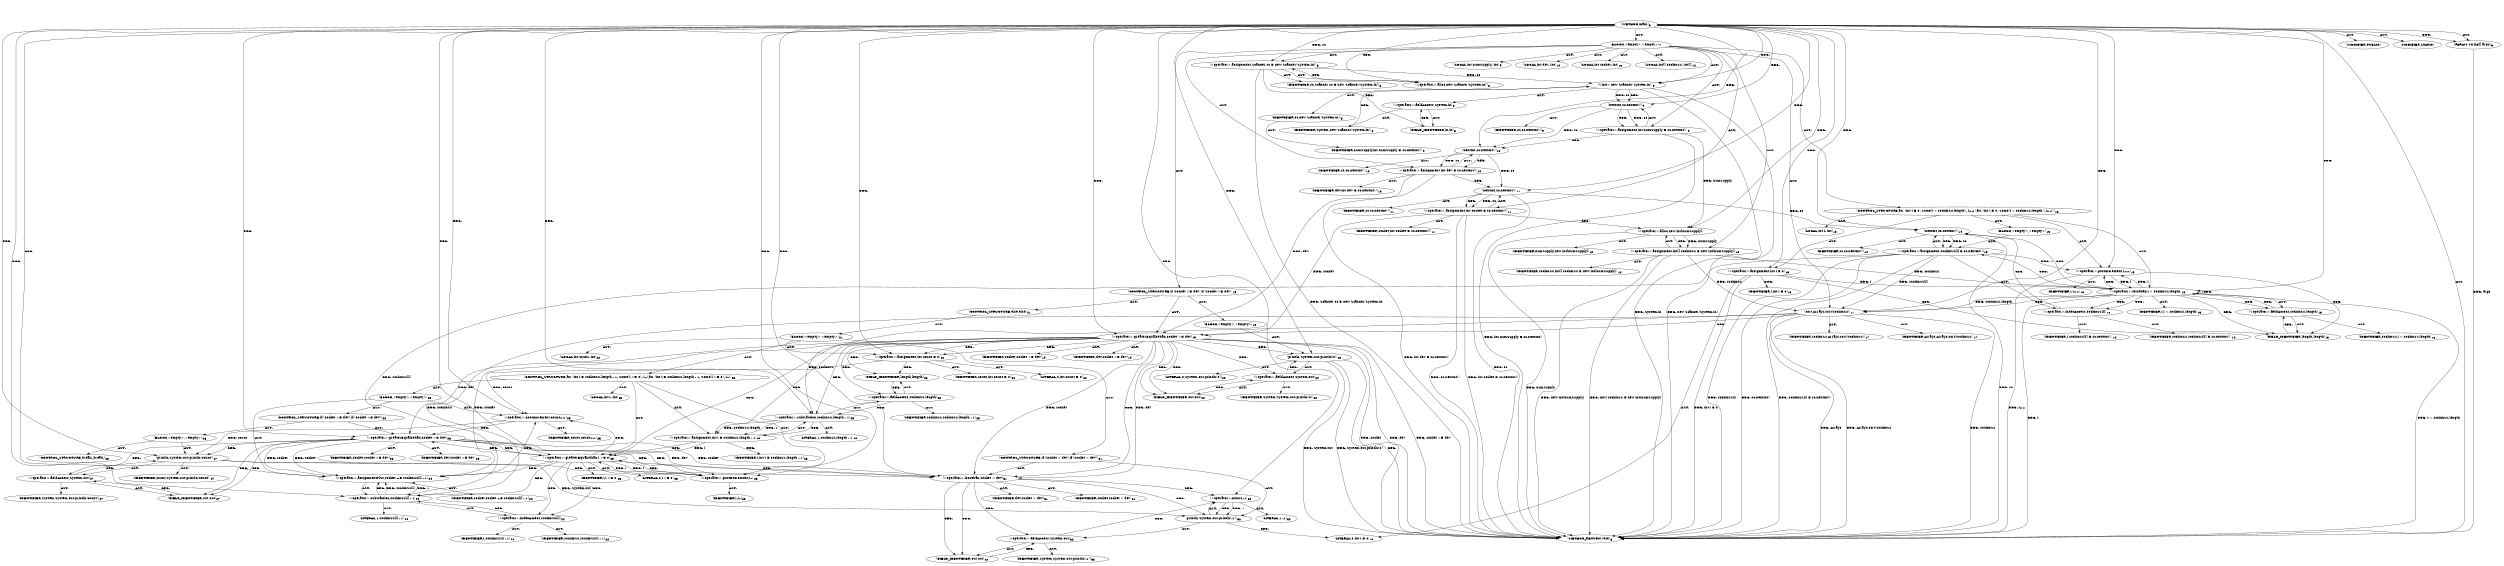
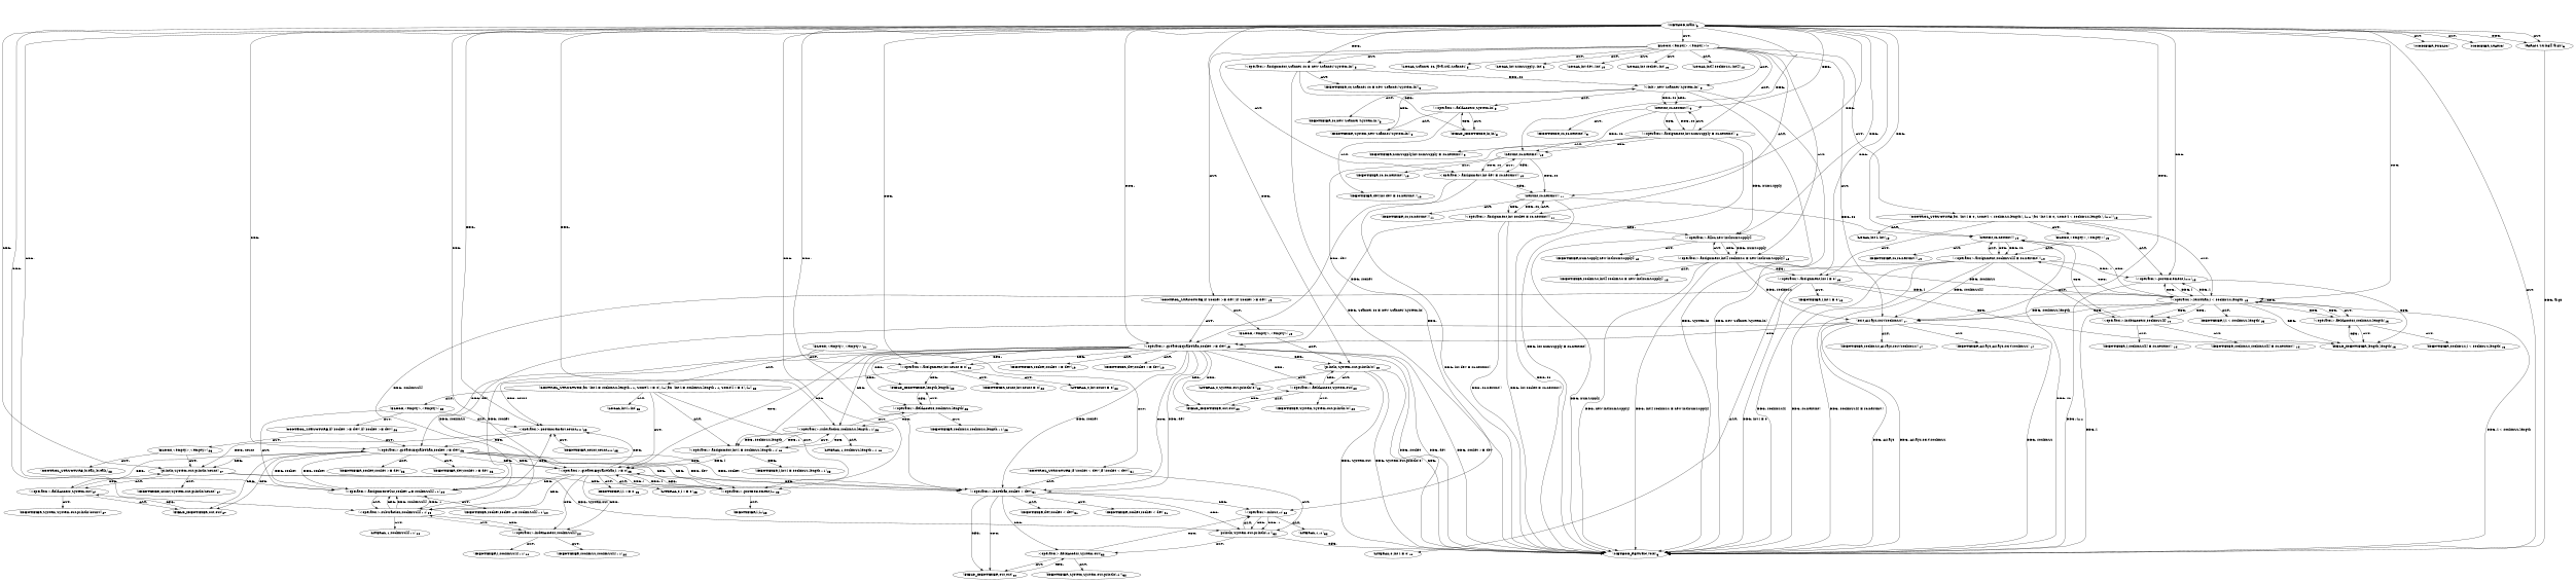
  digraph {
    n1 [label=<(METHOD,main)<SUB>6</SUB>>]
    n2 [label=<(PARAM,String[] args)<SUB>6</SUB>>]
    n3 [label=<(BLOCK,&lt;empty&gt;,&lt;empty&gt;)<SUB>7</SUB>>]
    n4 [label=<(&lt;operator&gt;.assignment,Scanner sc = new Scanner(System.in))<SUB>8</SUB>>]
-   n5 [label=<(&lt;operator&gt;.alloc,new Scanner(System.in))<SUB>8</SUB>>]
    n6 [label=<(&lt;init&gt;,new Scanner(System.in))<SUB>8</SUB>>]
    n7 [label=<(nextInt,sc.nextInt())<SUB>9</SUB>>]
    n8 [label=<(nextInt,sc.nextInt())<SUB>10</SUB>>]
    n9 [label=<(nextInt,sc.nextInt())<SUB>11</SUB>>]
    n10 [label=<(&lt;operator&gt;.alloc,new int[numSupply])>]
    n11 [label=<(&lt;operator&gt;.assignment,int i = 0)<SUB>13</SUB>>]
    n12 [label=<(&lt;operator&gt;.lessThan,i &lt; sockInSu.length)<SUB>13</SUB>>]
    n13 [label=<(&lt;operator&gt;.postIncrement,i++)<SUB>13</SUB>>]
    n14 [label=<(nextInt,sc.nextInt())<SUB>14</SUB>>]
    n15 [label=<(sort,Arrays.sort(sockInSu))<SUB>17</SUB>>]
    n16 [label=<(&lt;operator&gt;.greaterEqualsThan,socket &gt;= dev)<SUB>19</SUB>>]
    n17 [label=<(println,System.out.println(0))<SUB>20</SUB>>]
    n18 [label=<(&lt;operator&gt;.assignment,int count = 0)<SUB>22</SUB>>]
    n19 [label=<(&lt;operator&gt;.subtraction,sockInSu.length - 1)<SUB>23</SUB>>]
    n20 [label=<(&lt;operator&gt;.greaterEqualsThan,i &gt;= 0)<SUB>23</SUB>>]
    n21 [label=<(&lt;operator&gt;.postDecrement,i--)<SUB>23</SUB>>]
    n22 [label=<(&lt;operator&gt;.assignmentPlus,socket += sockInSu[i] - 1)<SUB>24</SUB>>]
    n23 [label=<(&lt;operator&gt;.subtraction,sockInSu[i] - 1)<SUB>24</SUB>>]
    n24 [label=<(&lt;operator&gt;.postIncrement,count++)<SUB>25</SUB>>]
    n25 [label=<(&lt;operator&gt;.greaterEqualsThan,socket &gt;= dev)<SUB>26</SUB>>]
    n26 [label=<(println,System.out.println(count))<SUB>27</SUB>>]
    n27 [label=<(&lt;operator&gt;.lessThan,socket &lt; dev)<SUB>31</SUB>>]
    n28 [label=<(&lt;operator&gt;.minus,-1)<SUB>32</SUB>>]
    n29 [label=<(MODIFIER,PUBLIC)>]
    n30 [label=<(MODIFIER,STATIC)>]
    n31 [label=<(METHOD_RETURN,void)<SUB>6</SUB>>]
+   n32 [label=<(LOCAL,Scanner sc: java.util.Scanner)<SUB>8</SUB>>]
    n33 [label=<(LOCAL,int numSupply: int)<SUB>9</SUB>>]
    n34 [label=<(&lt;operator&gt;.assignment,int numSupply = sc.nextInt())<SUB>9</SUB>>]
    n35 [label=<(LOCAL,int dev: int)<SUB>10</SUB>>]
    n36 [label=<(&lt;operator&gt;.assignment,int dev = sc.nextInt())<SUB>10</SUB>>]
    n37 [label=<(LOCAL,int socket: int)<SUB>15</SUB>>]
    n38 [label=<(&lt;operator&gt;.assignment,int socket = sc.nextInt())<SUB>11</SUB>>]
    n39 [label=<(LOCAL,int[] sockInSu: int[])<SUB>12</SUB>>]
    n40 [label=<(&lt;operator&gt;.assignment,int[] sockInSu = new int[numSupply])<SUB>12</SUB>>]
    n41 [label=<(CONTROL_STRUCTURE,for (int i = 0; Some(i &lt; sockInSu.length); i++),for (int i = 0; Some(i &lt; sockInSu.length); i++))<SUB>13</SUB>>]
    n42 [label=<(CONTROL_STRUCTURE,if (socket &gt;= dev),if (socket &gt;= dev))<SUB>19</SUB>>]
    n43 [label=<(IDENTIFIER,sc,Scanner sc = new Scanner(System.in))<SUB>8</SUB>>]
    n44 [label=<(FIELD_IDENTIFIER,in,in)<SUB>8</SUB>>]
    n45 [label=<(IDENTIFIER,sc,new Scanner(System.in))<SUB>8</SUB>>]
    n46 [label=<(&lt;operator&gt;.fieldAccess,System.in)<SUB>8</SUB>>]
    n47 [label=<(IDENTIFIER,sc,sc.nextInt())<SUB>9</SUB>>]
    n48 [label=<(IDENTIFIER,sc,sc.nextInt())<SUB>10</SUB>>]
    n49 [label=<(IDENTIFIER,sc,sc.nextInt())<SUB>11</SUB>>]
    n50 [label=<(IDENTIFIER,numSupply,new int[numSupply])<SUB>12</SUB>>]
    n51 [label=<(IDENTIFIER,i,int i = 0)<SUB>13</SUB>>]
    n52 [label=<(LITERAL,0,int i = 0)<SUB>13</SUB>>]
    n53 [label=<(FIELD_IDENTIFIER,length,length)<SUB>13</SUB>>]
    n54 [label=<(IDENTIFIER,i,i &lt; sockInSu.length)<SUB>13</SUB>>]
    n55 [label=<(&lt;operator&gt;.fieldAccess,sockInSu.length)<SUB>13</SUB>>]
-   n56 [label=<(&lt;operator&gt;.assignment,sockInSu[i] = sc.nextInt())<SUB>13</SUB>>]
+   n56 [label=<(&lt;operator&gt;.assignment,sockInSu[i] = sc.nextInt())<SUB>14</SUB>>]
    n57 [label=<(&lt;operator&gt;.indexAccess,sockInSu[i])<SUB>14</SUB>>]
-   n58 [label=<(IDENTIFIER,i,i++)<SUB>13</SUB>>]
    n59 [label=<(IDENTIFIER,sc,sc.nextInt())<SUB>14</SUB>>]
    n60 [label=<(IDENTIFIER,Arrays,Arrays.sort(sockInSu))<SUB>17</SUB>>]
    n61 [label=<(IDENTIFIER,sockInSu,Arrays.sort(sockInSu))<SUB>17</SUB>>]
    n62 [label=<(IDENTIFIER,socket,socket &gt;= dev)<SUB>19</SUB>>]
    n63 [label=<(IDENTIFIER,dev,socket &gt;= dev)<SUB>19</SUB>>]
    n64 [label=<(&lt;operator&gt;.fieldAccess,System.out)<SUB>20</SUB>>]
    n65 [label=<(FIELD_IDENTIFIER,out,out)<SUB>20</SUB>>]
    n66 [label=<(&lt;operator&gt;.assignment,int i = sockInSu.length - 1)<SUB>23</SUB>>]
    n67 [label=<(&lt;operator&gt;.fieldAccess,sockInSu.length)<SUB>23</SUB>>]
    n68 [label=<(FIELD_IDENTIFIER,length,length)<SUB>23</SUB>>]
    n69 [label=<(LITERAL,0,System.out.println(0))<SUB>20</SUB>>]
    n70 [label=<(IDENTIFIER,count,int count = 0)<SUB>22</SUB>>]
    n71 [label=<(LITERAL,0,int count = 0)<SUB>22</SUB>>]
    n72 [label=<(LITERAL,1,sockInSu.length - 1)<SUB>23</SUB>>]
    n73 [label=<(IDENTIFIER,i,i &gt;= 0)<SUB>23</SUB>>]
    n74 [label=<(LITERAL,0,i &gt;= 0)<SUB>23</SUB>>]
    n75 [label=<(&lt;operator&gt;.indexAccess,sockInSu[i])<SUB>24</SUB>>]
    n76 [label=<(IDENTIFIER,i,i--)<SUB>23</SUB>>]
    n77 [label=<(IDENTIFIER,socket,socket += sockInSu[i] - 1)<SUB>24</SUB>>]
    n78 [label=<(LITERAL,1,sockInSu[i] - 1)<SUB>24</SUB>>]
    n79 [label=<(IDENTIFIER,count,count++)<SUB>25</SUB>>]
    n80 [label=<(IDENTIFIER,socket,socket &gt;= dev)<SUB>26</SUB>>]
    n81 [label=<(IDENTIFIER,dev,socket &gt;= dev)<SUB>26</SUB>>]
    n82 [label=<(&lt;operator&gt;.fieldAccess,System.out)<SUB>27</SUB>>]
    n83 [label=<(FIELD_IDENTIFIER,out,out)<SUB>27</SUB>>]
    n84 [label=<(IDENTIFIER,count,System.out.println(count))<SUB>27</SUB>>]
    n85 [label=<(println,System.out.println(-1))<SUB>32</SUB>>]
    n86 [label=<(IDENTIFIER,socket,socket &lt; dev)<SUB>31</SUB>>]
    n87 [label=<(IDENTIFIER,dev,socket &lt; dev)<SUB>31</SUB>>]
    n88 [label=<(&lt;operator&gt;.fieldAccess,System.out)<SUB>32</SUB>>]
    n89 [label=<(FIELD_IDENTIFIER,out,out)<SUB>32</SUB>>]
    n90 [label=<(LITERAL,1,-1)<SUB>32</SUB>>]
    n91 [label=<(IDENTIFIER,numSupply,int numSupply = sc.nextInt())<SUB>9</SUB>>]
    n92 [label=<(IDENTIFIER,dev,int dev = sc.nextInt())<SUB>10</SUB>>]
-   n93 [label=<(IDENTIFIER,socket,int socket = sc.nextInt())<SUB>11</SUB>>]
    n94 [label=<(IDENTIFIER,sockInSu,int[] sockInSu = new int[numSupply])<SUB>12</SUB>>]
    n95 [label=<(LOCAL,int i: int)<SUB>13</SUB>>]
    n96 [label=<(BLOCK,&lt;empty&gt;,&lt;empty&gt;)<SUB>13</SUB>>]
    n97 [label=<(BLOCK,&lt;empty&gt;,&lt;empty&gt;)<SUB>19</SUB>>]
-   n98 [label=<(CONTROL_STRUCTURE,else,else)<SUB>21</SUB>>]
    n99 [label=<(IDENTIFIER,System,new Scanner(System.in))<SUB>8</SUB>>]
    n100 [label=<(IDENTIFIER,sockInSu,i &lt; sockInSu.length)<SUB>13</SUB>>]
    n101 [label=<(IDENTIFIER,sockInSu,sockInSu[i] = sc.nextInt())<SUB>14</SUB>>]
    n102 [label=<(IDENTIFIER,i,sockInSu[i] = sc.nextInt())<SUB>14</SUB>>]
    n103 [label=<(BLOCK,&lt;empty&gt;,&lt;empty&gt;)<SUB>21</SUB>>]
    n104 [label=<(IDENTIFIER,System,System.out.println(0))<SUB>20</SUB>>]
    n105 [label=<(IDENTIFIER,i,int i = sockInSu.length - 1)<SUB>23</SUB>>]
    n106 [label=<(IDENTIFIER,sockInSu,sockInSu.length - 1)<SUB>23</SUB>>]
-   n107 [label=<(LOCAL,int count: int)<SUB>22</SUB>>]
    n108 [label=<(CONTROL_STRUCTURE,for (int i = sockInSu.length - 1; Some(i &gt;= 0); i--),for (int i = sockInSu.length - 1; Some(i &gt;= 0); i--))<SUB>23</SUB>>]
    n109 [label=<(CONTROL_STRUCTURE,if (socket &lt; dev),if (socket &lt; dev))<SUB>31</SUB>>]
    n110 [label=<(LOCAL,int i: int)<SUB>23</SUB>>]
    n111 [label=<(BLOCK,&lt;empty&gt;,&lt;empty&gt;)<SUB>23</SUB>>]
    n112 [label=<(CONTROL_STRUCTURE,if (socket &gt;= dev),if (socket &gt;= dev))<SUB>26</SUB>>]
    n113 [label=<(IDENTIFIER,sockInSu,sockInSu[i] - 1)<SUB>24</SUB>>]
    n114 [label=<(IDENTIFIER,i,sockInSu[i] - 1)<SUB>24</SUB>>]
    n115 [label=<(BLOCK,&lt;empty&gt;,&lt;empty&gt;)<SUB>26</SUB>>]
    n116 [label=<(CONTROL_STRUCTURE,break;,break;)<SUB>28</SUB>>]
    n117 [label=<(IDENTIFIER,System,System.out.println(count))<SUB>27</SUB>>]
    n118 [label=<(IDENTIFIER,System,System.out.println(-1))<SUB>32</SUB>>]
    n1 -> n2 [label="AST: "]
    n1 -> n2 [label="DDG: "]
    n1 -> n3 [label="AST: "]
-   n1 -> n4 [label="DDG: sc"]
-   n1 -> n5 [label="CFG: "]
-   n1 -> n6 [label="DDG: "]
+   n1 -> n4 [label="DDG: "]
    n1 -> n7 [label="DDG: "]
    n1 -> n8 [label="DDG: "]
    n1 -> n9 [label="DDG: "]
    n1 -> n10 [label="DDG: "]
    n1 -> n11 [label="DDG: "]
    n1 -> n12 [label="DDG: "]
    n1 -> n13 [label="DDG: "]
    n1 -> n14 [label="DDG: "]
-   n1 -> n15 [label="CDG: "]
+   n1 -> n15 [label="DDG: "]
    n1 -> n16 [label="DDG: "]
    n1 -> n17 [label="DDG: "]
    n1 -> n18 [label="DDG: "]
    n1 -> n19 [label="DDG: "]
    n1 -> n20 [label="DDG: "]
    n1 -> n21 [label="DDG: "]
    n1 -> n22 [label="CDG: "]
    n1 -> n23 [label="DDG: "]
    n1 -> n24 [label="DDG: "]
    n1 -> n25 [label="DDG: "]
-   n1 -> n26 [label="DDG: "]
+   n1 -> n26 [label="CDG: "]
    n1 -> n27 [label="DDG: "]
-   n1 -> n28 [label="DDG: "]
+   n34 -> n28 [label="DDG: "]
    n1 -> n29 [label="AST: "]
    n1 -> n30 [label="AST: "]
    n1 -> n31 [label="AST: "]
    n2 -> n31 [label="DDG: args"]
    n3 -> n4 [label="AST: "]
    n3 -> n6 [label="AST: "]
    n3 -> n15 [label="AST: "]
+   n3 -> n32 [label="AST: "]
    n3 -> n33 [label="AST: "]
    n3 -> n34 [label="AST: "]
    n3 -> n35 [label="AST: "]
    n3 -> n36 [label="AST: "]
    n3 -> n37 [label="AST: "]
    n3 -> n38 [label="AST: "]
    n3 -> n39 [label="AST: "]
    n3 -> n40 [label="AST: "]
    n3 -> n41 [label="AST: "]
    n3 -> n42 [label="AST: "]
-   n4 -> n5 [label="AST: "]
    n4 -> n6 [label="DDG: sc"]
    n4 -> n31 [label="DDG: Scanner sc = new Scanner(System.in)"]
    n4 -> n43 [label="AST: "]
    n4 -> n44 [label="CFG: "]
-   n5 -> n4 [label="CFG: "]
    n6 -> n7 [label="CFG: "]
    n6 -> n7 [label="DDG: sc"]
    n6 -> n31 [label="DDG: System.in"]
    n6 -> n31 [label="DDG: new Scanner(System.in)"]
    n6 -> n45 [label="AST: "]
    n6 -> n46 [label="AST: "]
    n7 -> n8 [label="DDG: sc"]
    n7 -> n34 [label="CFG: "]
    n7 -> n34 [label="DDG: sc"]
    n7 -> n47 [label="AST: "]
    n8 -> n9 [label="DDG: sc"]
    n8 -> n36 [label="CFG: "]
    n8 -> n36 [label="DDG: sc"]
    n8 -> n48 [label="AST: "]
    n9 -> n14 [label="DDG: sc"]
    n9 -> n31 [label="DDG: sc"]
    n9 -> n38 [label="CFG: "]
    n9 -> n38 [label="DDG: sc"]
    n9 -> n49 [label="AST: "]
    n10 -> n31 [label="DDG: numSupply"]
    n10 -> n40 [label="CFG: "]
    n10 -> n40 [label="DDG: numSupply"]
    n10 -> n50 [label="AST: "]
    n11 -> n12 [label="DDG: i"]
    n11 -> n31 [label="DDG: int i = 0"]
-   n11 -> n51 [label="DDG: "]
+   n11 -> n51 [label="AST: "]
    n11 -> n52 [label="AST: "]
    n11 -> n53 [label="CFG: "]
    n12 -> n12 [label="CDG: "]
    n12 -> n13 [label="DDG: i"]
    n12 -> n13 [label="CDG: "]
    n12 -> n14 [label="CDG: "]
    n12 -> n15 [label="CFG: "]
    n12 -> n15 [label="DDG: sockInSu.length"]
    n12 -> n31 [label="DDG: i"]
    n12 -> n31 [label="DDG: i &lt; sockInSu.length"]
    n12 -> n53 [label="CDG: "]
    n12 -> n54 [label="AST: "]
    n12 -> n55 [label="AST: "]
    n12 -> n55 [label="CDG: "]
    n12 -> n56 [label="CDG: "]
    n12 -> n57 [label="CFG: "]
    n12 -> n57 [label="CDG: "]
    n13 -> n12 [label="DDG: i"]
    n13 -> n31 [label="DDG: i++"]
    n13 -> n53 [label="CFG: "]
-   n13 -> n58 [label="AST: "]
    n14 -> n31 [label="DDG: sc"]
    n14 -> n56 [label="CFG: "]
    n14 -> n56 [label="DDG: sc"]
    n14 -> n59 [label="AST: "]
    n15 -> n16 [label="CFG: "]
-   n15 -> n19 [label="DDG: sockInSu"]
    n15 -> n23 [label="DDG: sockInSu"]
    n15 -> n31 [label="DDG: sockInSu"]
    n15 -> n31 [label="DDG: Arrays.sort(sockInSu)"]
    n15 -> n31 [label="DDG: Arrays"]
    n15 -> n60 [label="AST: "]
    n15 -> n61 [label="AST: "]
    n16 -> n17 [label="CDG: "]
    n16 -> n18 [label="CFG: "]
    n16 -> n18 [label="CDG: "]
    n16 -> n19 [label="CDG: "]
    n16 -> n20 [label="CDG: "]
    n16 -> n22 [label="DDG: socket"]
    n16 -> n25 [label="DDG: dev"]
    n16 -> n27 [label="DDG: socket"]
    n16 -> n27 [label="DDG: dev"]
    n16 -> n27 [label="CDG: "]
    n16 -> n31 [label="DDG: socket"]
    n16 -> n31 [label="DDG: dev"]
    n16 -> n31 [label="DDG: socket &gt;= dev"]
    n16 -> n62 [label="AST: "]
    n16 -> n63 [label="AST: "]
    n16 -> n64 [label="CDG: "]
    n16 -> n65 [label="CFG: "]
    n16 -> n65 [label="CDG: "]
    n16 -> n66 [label="CDG: "]
    n16 -> n67 [label="CDG: "]
    n16 -> n68 [label="CDG: "]
    n17 -> n31 [label="CFG: "]
    n17 -> n31 [label="DDG: System.out"]
    n17 -> n31 [label="DDG: System.out.println(0)"]
    n17 -> n64 [label="AST: "]
    n17 -> n69 [label="AST: "]
    n18 -> n24 [label="DDG: count"]
    n18 -> n68 [label="CFG: "]
    n18 -> n70 [label="AST: "]
    n18 -> n71 [label="AST: "]
    n19 -> n66 [label="CFG: "]
    n19 -> n66 [label="DDG: sockInSu.length"]
    n19 -> n66 [label="DDG: 1"]
    n19 -> n67 [label="AST: "]
    n19 -> n72 [label="AST: "]
    n20 -> n21 [label="DDG: i"]
    n20 -> n22 [label="CDG: "]
    n20 -> n23 [label="CDG: "]
    n20 -> n24 [label="CDG: "]
    n20 -> n25 [label="CDG: "]
    n20 -> n27 [label="CFG: "]
    n20 -> n73 [label="AST: "]
    n20 -> n74 [label="AST: "]
    n20 -> n75 [label="CFG: "]
    n20 -> n75 [label="CDG: "]
    n21 -> n20 [label="CFG: "]
    n21 -> n20 [label="DDG: i"]
    n21 -> n76 [label="AST: "]
    n22 -> n23 [label="AST: "]
    n22 -> n24 [label="CFG: "]
    n22 -> n25 [label="DDG: socket"]
    n22 -> n77 [label="AST: "]
    n23 -> n22 [label="CFG: "]
    n23 -> n22 [label="DDG: sockInSu[i]"]
    n23 -> n22 [label="DDG: 1"]
    n23 -> n75 [label="AST: "]
    n23 -> n78 [label="AST: "]
    n24 -> n25 [label="CFG: "]
    n24 -> n26 [label="DDG: count"]
-   n24 -> n79 [label="AST: "]
+   n79 -> n24 [label="AST: "]
    n25 -> n20 [label="CDG: "]
    n25 -> n21 [label="CFG: "]
    n25 -> n21 [label="CDG: "]
    n25 -> n22 [label="DDG: socket"]
    n25 -> n26 [label="CDG: "]
    n25 -> n27 [label="DDG: socket"]
    n25 -> n27 [label="DDG: dev"]
    n25 -> n80 [label="AST: "]
    n25 -> n81 [label="AST: "]
    n25 -> n82 [label="CDG: "]
    n25 -> n83 [label="CFG: "]
    n25 -> n83 [label="CDG: "]
    n26 -> n27 [label="CFG: "]
    n26 -> n82 [label="AST: "]
    n26 -> n84 [label="AST: "]
    n26 -> n85 [label="DDG: System.out"]
    n27 -> n28 [label="CDG: "]
    n27 -> n85 [label="CDG: "]
    n27 -> n86 [label="AST: "]
    n27 -> n87 [label="AST: "]
    n27 -> n88 [label="CDG: "]
    n27 -> n89 [label="CFG: "]
    n27 -> n89 [label="CDG: "]
    n28 -> n85 [label="CFG: "]
    n28 -> n85 [label="DDG: 1"]
    n28 -> n90 [label="AST: "]
    n34 -> n7 [label="AST: "]
    n34 -> n8 [label="CFG: "]
    n34 -> n10 [label="DDG: numSupply"]
    n34 -> n31 [label="DDG: int numSupply = sc.nextInt()"]
-   n45 -> n91 [label="AST: "]
+   n34 -> n91 [label="AST: "]
    n36 -> n8 [label="AST: "]
    n36 -> n9 [label="CFG: "]
    n36 -> n16 [label="DDG: dev"]
    n36 -> n31 [label="DDG: int dev = sc.nextInt()"]
-   n36 -> n92 [label="AST: "]
+   n46 -> n92 [label="AST: "]
    n38 -> n9 [label="AST: "]
    n38 -> n10 [label="CFG: "]
    n38 -> n16 [label="DDG: socket"]
    n38 -> n31 [label="DDG: sc.nextInt()"]
    n38 -> n31 [label="DDG: int socket = sc.nextInt()"]
-   n38 -> n93 [label="AST: "]
    n40 -> n10 [label="AST: "]
+   n40 -> n11 [label="CFG: "]
    n40 -> n12 [label="DDG: sockInSu"]
    n40 -> n15 [label="DDG: sockInSu"]
    n40 -> n31 [label="DDG: new int[numSupply]"]
    n40 -> n31 [label="DDG: int[] sockInSu = new int[numSupply]"]
    n40 -> n94 [label="AST: "]
    n41 -> n11 [label="AST: "]
    n41 -> n12 [label="AST: "]
    n41 -> n13 [label="AST: "]
    n41 -> n95 [label="AST: "]
    n41 -> n96 [label="AST: "]
    n42 -> n16 [label="AST: "]
    n42 -> n97 [label="AST: "]
-   n42 -> n98 [label="AST: "]
    n44 -> n46 [label="CFG: "]
    n46 -> n44 [label="AST: "]
    n46 -> n99 [label="AST: "]
    n53 -> n55 [label="CFG: "]
    n55 -> n12 [label="CFG: "]
    n55 -> n53 [label="AST: "]
    n55 -> n100 [label="AST: "]
    n56 -> n13 [label="DDG: 1"]
    n56 -> n14 [label="AST: "]
    n56 -> n15 [label="DDG: sockInSu[i]"]
    n56 -> n23 [label="DDG: sockInSu[i]"]
    n56 -> n31 [label="DDG: sockInSu[i]"]
    n56 -> n31 [label="DDG: sc.nextInt()"]
    n56 -> n31 [label="DDG: sockInSu[i] = sc.nextInt()"]
    n56 -> n57 [label="AST: "]
    n57 -> n14 [label="CFG: "]
    n57 -> n101 [label="AST: "]
    n57 -> n102 [label="AST: "]
    n64 -> n17 [label="CFG: "]
    n64 -> n65 [label="AST: "]
    n64 -> n104 [label="AST: "]
    n65 -> n64 [label="CFG: "]
    n66 -> n19 [label="AST: "]
    n66 -> n20 [label="CFG: "]
    n66 -> n20 [label="DDG: i"]
    n66 -> n105 [label="DDG: "]
    n67 -> n19 [label="CFG: "]
    n67 -> n68 [label="AST: "]
    n67 -> n106 [label="AST: "]
    n68 -> n67 [label="CFG: "]
    n75 -> n23 [label="CFG: "]
    n75 -> n113 [label="AST: "]
    n75 -> n114 [label="AST: "]
    n82 -> n26 [label="CFG: "]
    n82 -> n83 [label="AST: "]
    n82 -> n117 [label="AST: "]
    n83 -> n82 [label="CFG: "]
    n85 -> n28 [label="AST: "]
-   n85 -> n52 [label="CFG: "]
+   n85 -> n31 [label="CFG: "]
    n85 -> n88 [label="AST: "]
    n88 -> n28 [label="CFG: "]
    n88 -> n89 [label="AST: "]
    n88 -> n118 [label="AST: "]
    n89 -> n88 [label="CFG: "]
    n96 -> n56 [label="AST: "]
    n97 -> n17 [label="AST: "]
-   n98 -> n103 [label="AST: "]
    n99 -> n6 [label="CFG: "]
    n103 -> n18 [label="AST: "]
-   n103 -> n107 [label="AST: "]
    n103 -> n108 [label="AST: "]
    n103 -> n109 [label="AST: "]
    n108 -> n20 [label="AST: "]
    n108 -> n21 [label="AST: "]
    n108 -> n66 [label="AST: "]
    n108 -> n110 [label="AST: "]
    n108 -> n111 [label="AST: "]
    n109 -> n27 [label="AST: "]
    n109 -> n85 [label="AST: "]
    n111 -> n22 [label="AST: "]
    n111 -> n24 [label="AST: "]
    n111 -> n112 [label="AST: "]
    n112 -> n25 [label="AST: "]
    n112 -> n115 [label="AST: "]
    n115 -> n26 [label="AST: "]
    n115 -> n116 [label="AST: "]
  }
